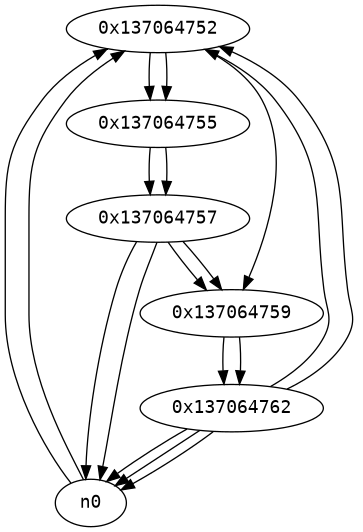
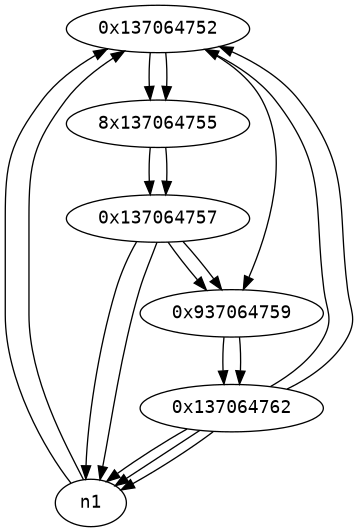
  digraph {
    fontname="DejaVu Sans Mono"
    node [fontname="DejaVu Sans Mono"]
    edge [fontname="DejaVu Sans Mono"]
    n1 [label="0x137064752"]
-   n2 [label="0x137064755"]
-   n4 [label="0x137064759"]
+   n2 [label="8x137064755"]
+   n4 [label="0x937064759"]
    n3 [label="0x137064757"]
-   n0
+   n0 [label=n1]
    n5 [label="0x137064762"]
    n1 -> n2
    n1 -> n2
    n1 -> n4
    n2 -> n3
    n2 -> n3
    n4 -> n5
    n4 -> n5
    n3 -> n4
    n3 -> n4
    n3 -> n0
    n3 -> n0
    n0 -> n1
    n0 -> n1
    n5 -> n1
    n5 -> n1
    n5 -> n0
    n5 -> n0
    n5 -> n0
  }
